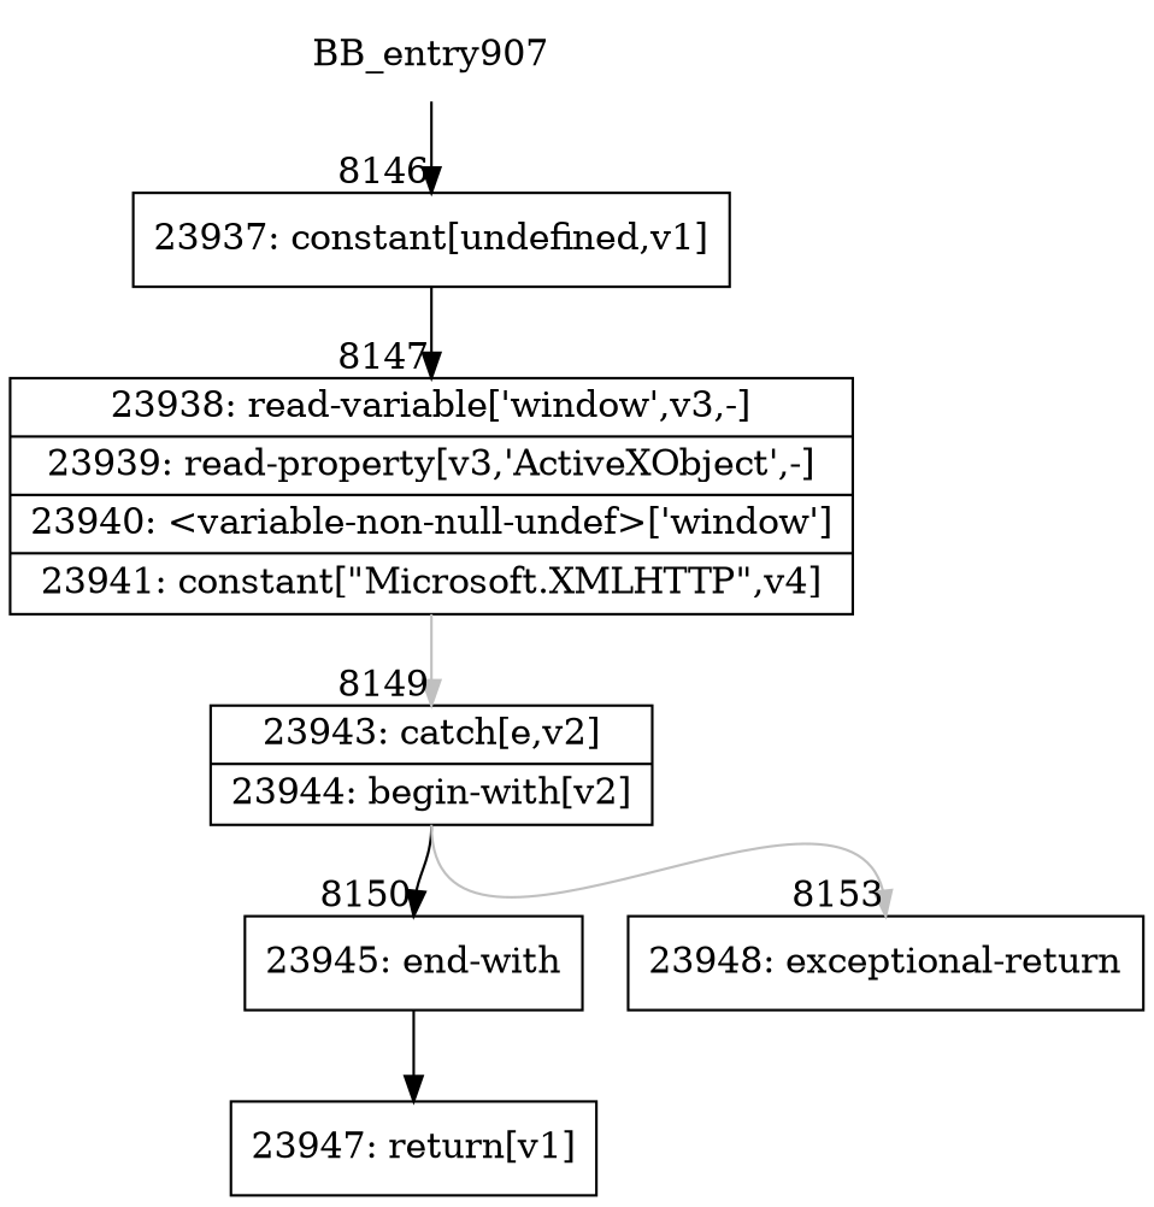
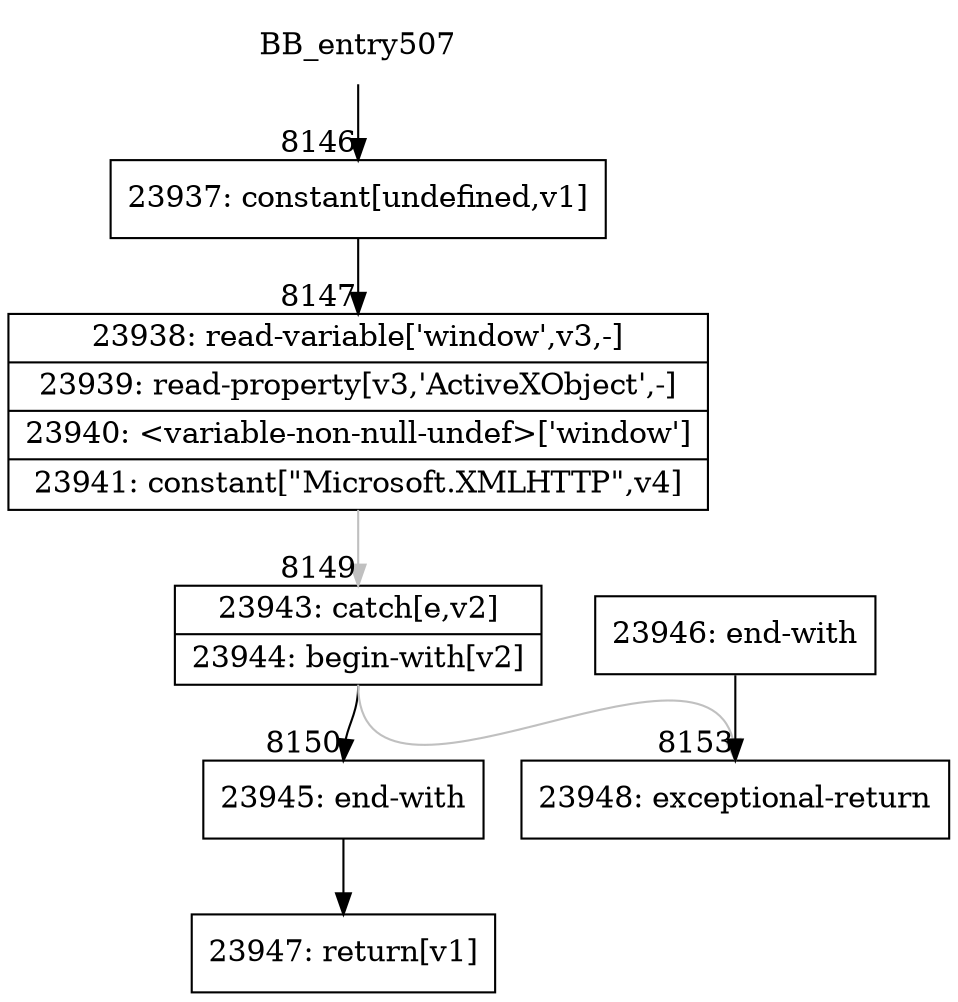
  digraph {
    rankdir=TD
    node [shape=record]
    edge [headport=n tailport=s]
-   BB_entry507 [shape=none label=BB_entry907]
+   BB_entry507 [shape=none]
    n2 [label="{23937: constant[undefined,v1]}"]
    n3 [label="{23938: read-variable['window',v3,-]|23939: read-property[v3,'ActiveXObject',-]|23940: \<variable-non-null-undef\>['window']|23941: constant[\"Microsoft.XMLHTTP\",v4]}"]
    n4 [label="{23943: catch[e,v2]|23944: begin-with[v2]}"]
    n5 [label="{23945: end-with}"]
    n6 [label="{23948: exceptional-return}"]
    n7 [label="{23947: return[v1]}"]
+   n8 [label="{23946: end-with}"]
    BB_entry507 -> n2 [headlabel="    8146"]
    n2 -> n3 [headlabel="      8147"]
    n3 -> n4 [color=gray headlabel="      8149"]
    n4 -> n5 [headlabel="      8150"]
    n4 -> n6 [color=gray headlabel="      8153"]
    n5 -> n7
+   n8 -> n6
  }
